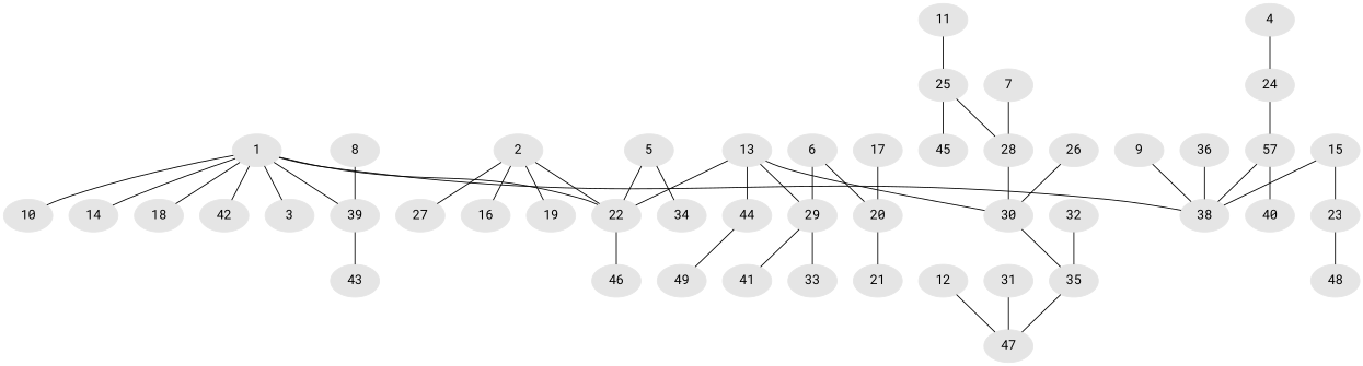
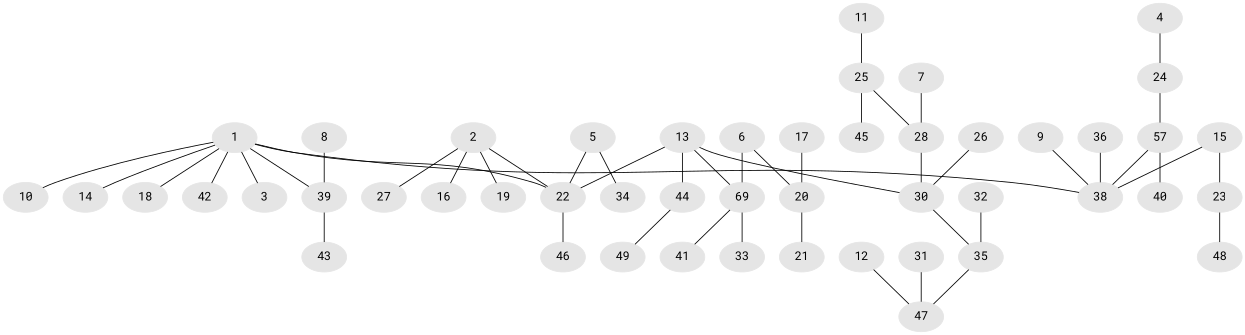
  graph {
    fontname="Roboto Mono"
    node [color=gray90 fontname="Roboto Mono" style=filled]
    edge [fontname="Roboto Mono" weight=1.0]
    1
    3
    10
    14
    18
    22
    38
    39
    42
    46
    43
    2
    16
    19
    27
    4
    24
    n18 [label=57]
    5
    34
    6
    20
-   29
+   29 [label=69]
    21
    33
    41
    7
    28
    30
    8
    9
    11
    25
    45
    12
    47
    13
    44
    35
    49
    15
    23
    48
    17
    40
    26
    31
    32
    36
    1 -- 3
    1 -- 10
    1 -- 14
    1 -- 18
    1 -- 22
    1 -- 38
    1 -- 39
    1 -- 42
    22 -- 46
    39 -- 43
    2 -- 22
    2 -- 16
    2 -- 19
    2 -- 27
    4 -- 24
    24 -- n18
    n18 -- 38
    n18 -- 40
    5 -- 22
    5 -- 34
    6 -- 20
    6 -- 29
    20 -- 21
    29 -- 33
    29 -- 41
    7 -- 28
    28 -- 30
    30 -- 35
    8 -- 39
    9 -- 38
    11 -- 25
    25 -- 28
    25 -- 45
    12 -- 47
    13 -- 22
    13 -- 29
    13 -- 30
    13 -- 44
    44 -- 49
    35 -- 47
    15 -- 38
    15 -- 23
    23 -- 48
    17 -- 20
    26 -- 30
    31 -- 47
    32 -- 35
    36 -- 38
  }
